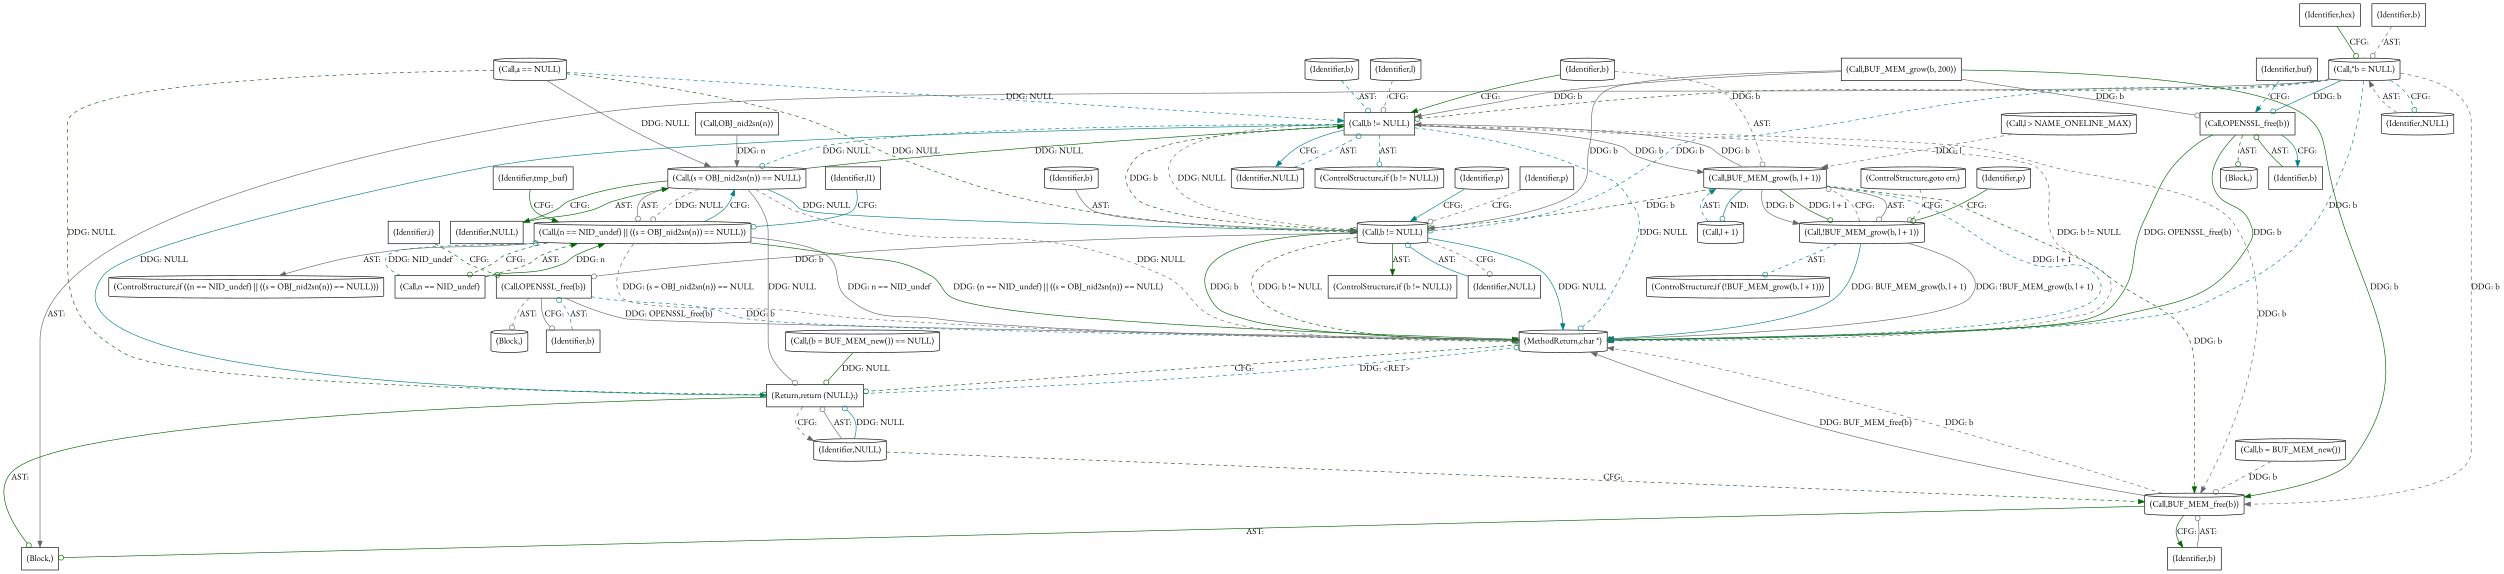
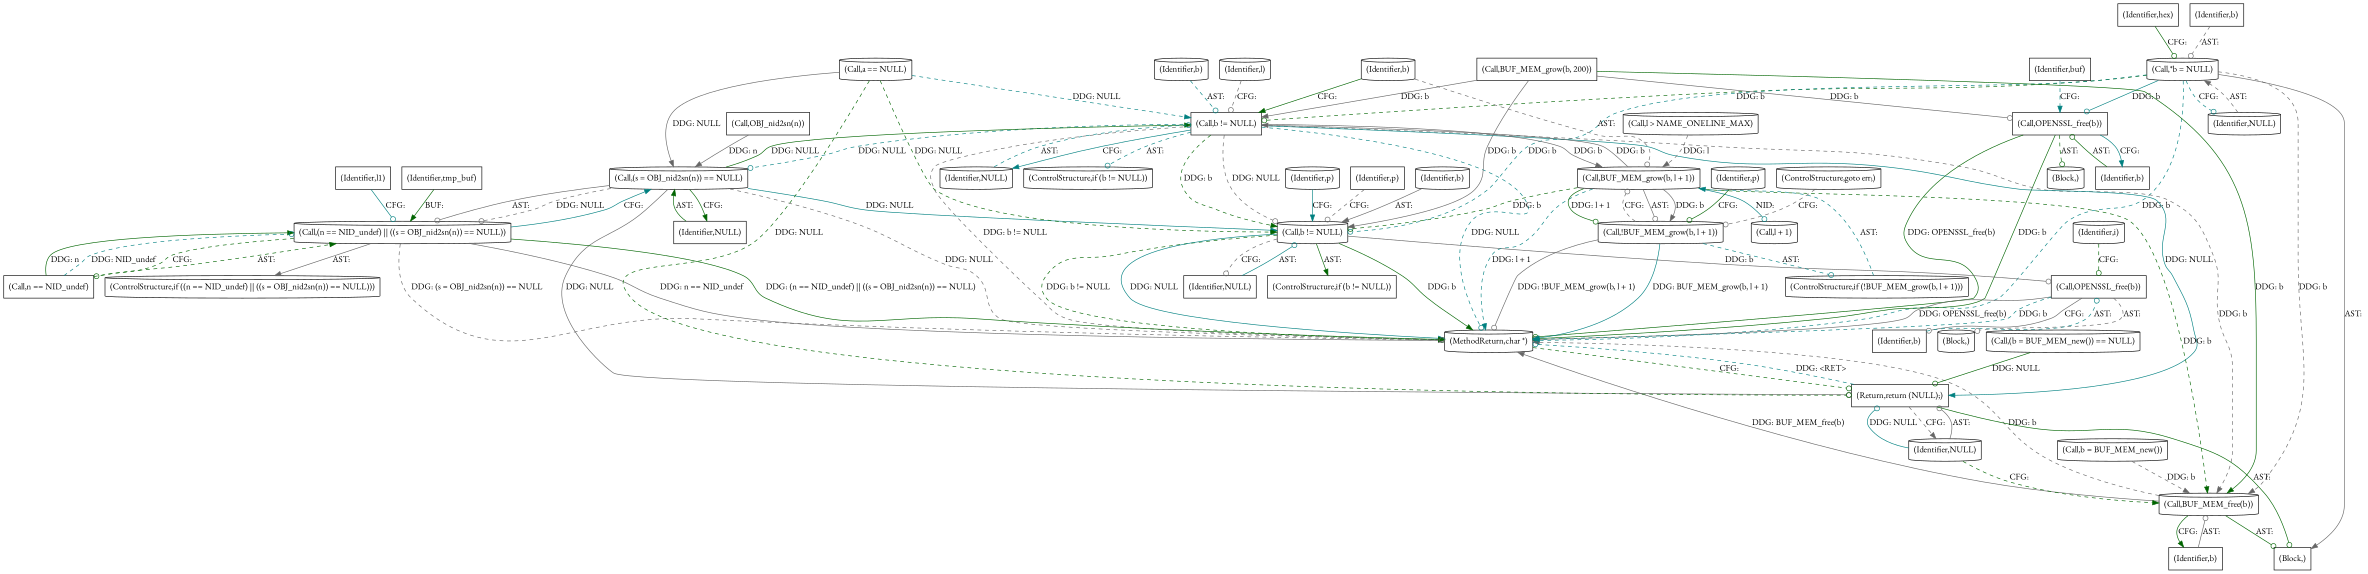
  digraph {
    fontname="EB Garamond"
    node [fontname="EB Garamond" shape=cylinder]
    edge [arrowhead=odot color=gray40 fontname="EB Garamond" style=solid]
    n1 [label="(Call,*b = NULL)"]
    n2 [label="(Call,OPENSSL_free(b))" shape=box]
    n3 [label="(Call,b != NULL)" shape=box]
    n4 [label="(Call,b != NULL)"]
    n5 [label="(Call,BUF_MEM_free(b))"]
    n6 [label="(Block,)" shape=box]
    n7 [label="(MethodReturn,char *)"]
    n8 [label="(Identifier,NULL)"]
    n9 [label="(Block,)"]
    n10 [label="(Identifier,b)" shape=box]
    n11 [label="(Call,(s = OBJ_nid2sn(n)) == NULL)"]
    n12 [label="(Return,return (NULL);)" shape=box]
    n13 [label="(Call,BUF_MEM_grow(b, l + 1))"]
    n14 [label="(Identifier,NULL)"]
    n15 [label="(ControlStructure,if (b != NULL))"]
    n16 [label="(Call,OPENSSL_free(b))" shape=box]
    n17 [label="(Identifier,NULL)" shape=box]
    n18 [label="(ControlStructure,if (b != NULL))" shape=box]
    n19 [label="(Identifier,b)" shape=box]
    n20 [label="(Call,(n == NID_undef) || ((s = OBJ_nid2sn(n)) == NULL))"]
    n21 [label="(Identifier,NULL)" shape=box]
    n22 [label="(Identifier,NULL)"]
    n23 [label="(Call,!BUF_MEM_grow(b, l + 1))"]
    n24 [label="(Call,l + 1)"]
    n25 [label="(ControlStructure,if ((n == NID_undef) || ((s = OBJ_nid2sn(n)) == NULL)))"]
    n26 [label="(Call,n == NID_undef)" shape=box]
    n27 [label="(Block,)"]
    n28 [label="(Identifier,b)" shape=box]
    n29 [label="(ControlStructure,if (!BUF_MEM_grow(b, l + 1)))"]
    n30 [label="(Call,(b = BUF_MEM_new()) == NULL)"]
    n31 [label="(ControlStructure,goto err;)"]
    n32 [label="(Identifier,p)" shape=box]
    n33 [label="(Identifier,b)"]
    n34 [label="(Identifier,l1)" shape=box]
    n35 [label="(Call,a == NULL)"]
    n36 [label="(Identifier,b)"]
    n37 [label="(Call,OBJ_nid2sn(n))" shape=box]
-   n38 [label="(Identifier,i)" shape=box]
+   n38 [label="(Identifier,i)"]
    n39 [label="(Call,b = BUF_MEM_new())"]
    n40 [label="(Identifier,l)"]
    n41 [label="(Identifier,p)"]
    n42 [label="(Identifier,hex)" shape=box]
    n43 [label="(Call,BUF_MEM_grow(b, 200))" shape=box]
    n44 [label="(Identifier,buf)" shape=box]
    n45 [label="(Call,l > NAME_ONELINE_MAX)"]
    n46 [label="(Identifier,b)" shape=box]
    n47 [label="(Identifier,b)"]
    n48 [label="(Identifier,tmp_buf)" shape=box]
    n49 [label="(Identifier,p)"]
    n1 -> n2 [color=teal label="DDG: b"]
    n1 -> n3 [color=darkgreen label="DDG: b" style=dashed]
    n1 -> n4 [color=teal label="DDG: b" style=dashed]
    n1 -> n5 [arrowhead=normal label="DDG: b" style=dashed]
    n1 -> n6 [arrowhead=normal label="AST: "]
    n1 -> n7 [arrowhead=normal color=teal label="DDG: b" style=dashed]
    n1 -> n8 [color=teal label="CFG: " style=dashed]
    n2 -> n7 [color=darkgreen label="DDG: OPENSSL_free(b)"]
    n2 -> n7 [color=darkgreen label="DDG: b"]
    n2 -> n9 [color=darkgreen label="AST: " style=dashed]
    n2 -> n10 [arrowhead=normal color=teal label="CFG: "]
    n3 -> n4 [arrowhead=normal color=darkgreen label="DDG: b" style=dashed]
    n3 -> n4 [label="DDG: NULL" style=dashed]
    n3 -> n5 [arrowhead=normal label="DDG: b" style=dashed]
    n3 -> n7 [color=teal label="DDG: NULL" style=dashed]
    n3 -> n7 [arrowhead=normal label="DDG: b != NULL" style=dashed]
    n3 -> n11 [color=teal label="DDG: NULL" style=dashed]
    n3 -> n12 [arrowhead=normal color=teal label="DDG: NULL"]
    n3 -> n13 [arrowhead=normal label="DDG: b"]
    n3 -> n14 [arrowhead=normal color=teal label="CFG: "]
    n3 -> n15 [color=teal label="AST: " style=dashed]
    n4 -> n7 [arrowhead=normal color=darkgreen label="DDG: b"]
    n4 -> n7 [color=darkgreen label="DDG: b != NULL" style=dashed]
    n4 -> n7 [arrowhead=normal color=teal label="DDG: NULL"]
    n4 -> n16 [label="DDG: b"]
    n4 -> n17 [label="CFG: " style=dashed]
    n4 -> n18 [arrowhead=normal color=darkgreen label="AST: "]
    n5 -> n6 [color=darkgreen label="AST: "]
    n5 -> n7 [arrowhead=normal label="DDG: b" style=dashed]
    n5 -> n7 [arrowhead=normal label="DDG: BUF_MEM_free(b)"]
    n5 -> n19 [arrowhead=normal color=darkgreen label="CFG: "]
    n7 -> n12 [color=darkgreen label="CFG: " style=dashed]
    n8 -> n1 [arrowhead=normal label="AST: " style=dashed]
    n10 -> n2 [color=darkgreen label="AST: "]
    n11 -> n3 [arrowhead=normal color=darkgreen label="DDG: NULL"]
    n11 -> n4 [arrowhead=normal color=teal label="DDG: NULL"]
    n11 -> n7 [arrowhead=normal label="DDG: NULL" style=dashed]
    n11 -> n12 [label="DDG: NULL"]
    n11 -> n20 [label="AST: "]
    n11 -> n20 [label="DDG: NULL" style=dashed]
    n11 -> n21 [arrowhead=normal color=darkgreen label="CFG: "]
    n12 -> n6 [color=darkgreen label="AST: "]
    n12 -> n7 [color=teal label="DDG: <RET>" style=dashed]
    n12 -> n22 [arrowhead=normal label="CFG: " style=dashed]
    n13 -> n3 [arrowhead=normal label="DDG: b"]
    n13 -> n4 [color=darkgreen label="DDG: b" style=dashed]
    n13 -> n5 [arrowhead=normal color=darkgreen label="DDG: b" style=dashed]
    n13 -> n7 [arrowhead=normal color=teal label="DDG: l + 1" style=dashed]
    n13 -> n23 [label="AST: "]
    n13 -> n23 [arrowhead=normal label="DDG: b"]
    n13 -> n23 [color=darkgreen label="DDG: l + 1"]
    n13 -> n24 [color=teal label="NID: "]
    n14 -> n3 [color=teal label="AST: " style=dashed]
    n16 -> n7 [label="DDG: OPENSSL_free(b)"]
    n16 -> n7 [arrowhead=normal color=teal label="DDG: b" style=dashed]
    n16 -> n27 [label="AST: " style=dashed]
    n16 -> n28 [label="CFG: "]
    n17 -> n4 [color=teal label="AST: "]
    n19 -> n5 [label="AST: "]
    n20 -> n7 [arrowhead=normal label="DDG: n == NID_undef"]
    n20 -> n7 [arrowhead=normal color=darkgreen label="DDG: (n == NID_undef) || ((s = OBJ_nid2sn(n)) == NULL)"]
    n20 -> n7 [label="DDG: (s = OBJ_nid2sn(n)) == NULL" style=dashed]
    n20 -> n11 [arrowhead=normal color=teal label="CFG: "]
    n20 -> n25 [arrowhead=normal label="AST: "]
    n20 -> n26 [color=darkgreen label="CFG: " style=dashed]
    n21 -> n11 [arrowhead=normal color=darkgreen label="AST: "]
    n22 -> n5 [arrowhead=normal color=darkgreen label="CFG: " style=dashed]
    n22 -> n12 [label="AST: "]
    n22 -> n12 [color=teal label="DDG: NULL"]
    n23 -> n7 [arrowhead=normal color=teal label="DDG: BUF_MEM_grow(b, l + 1)"]
    n23 -> n7 [label="DDG: !BUF_MEM_grow(b, l + 1)"]
    n23 -> n13 [label="CFG: " style=dashed]
    n23 -> n29 [color=teal label="AST: " style=dashed]
-   n24 -> n13 [arrowhead=normal color=teal label="AST: " style=dashed]
+   n29 -> n13 [arrowhead=normal color=teal label="AST: " style=dashed]
    n26 -> n20 [arrowhead=normal color=darkgreen label="AST: " style=dashed]
    n26 -> n20 [arrowhead=normal color=darkgreen label="DDG: n"]
    n26 -> n20 [color=teal label="DDG: NID_undef" style=dashed]
    n28 -> n16 [color=teal label="AST: " style=dashed]
    n30 -> n12 [color=darkgreen label="DDG: NULL"]
    n31 -> n23 [label="CFG: " style=dashed]
    n32 -> n4 [label="CFG: " style=dashed]
    n33 -> n3 [arrowhead=normal color=darkgreen label="CFG: "]
    n33 -> n13 [label="AST: " style=dashed]
    n34 -> n20 [color=teal label="CFG: "]
    n35 -> n3 [arrowhead=normal color=teal label="DDG: NULL" style=dashed]
    n35 -> n4 [arrowhead=normal color=darkgreen label="DDG: NULL" style=dashed]
    n35 -> n11 [arrowhead=normal label="DDG: NULL"]
    n35 -> n12 [color=darkgreen label="DDG: NULL" style=dashed]
    n36 -> n4 [arrowhead=normal label="AST: "]
    n37 -> n11 [arrowhead=normal label="DDG: n"]
    n38 -> n16 [color=darkgreen label="CFG: " style=dashed]
-   n39 -> n5 [label="DDG: b" style=dashed]
+   n39 -> n5 [arrowhead=normal label="DDG: b" style=dashed]
    n40 -> n3 [label="CFG: " style=dashed]
    n41 -> n23 [color=darkgreen label="CFG: "]
    n42 -> n1 [color=darkgreen label="CFG: "]
    n43 -> n2 [label="DDG: b"]
    n43 -> n3 [arrowhead=normal label="DDG: b"]
    n43 -> n4 [arrowhead=normal label="DDG: b"]
    n43 -> n5 [arrowhead=normal color=darkgreen label="DDG: b"]
    n44 -> n2 [arrowhead=normal color=teal label="CFG: " style=dashed]
    n45 -> n13 [arrowhead=normal label="DDG: l" style=dashed]
    n46 -> n1 [label="AST: " style=dashed]
    n47 -> n3 [color=teal label="AST: " style=dashed]
-   n48 -> n20 [arrowhead=normal color=darkgreen label="CFG: "]
+   n48 -> n20 [arrowhead=normal color=darkgreen label="BUF: "]
    n49 -> n4 [arrowhead=normal color=teal label="CFG: "]
  }
